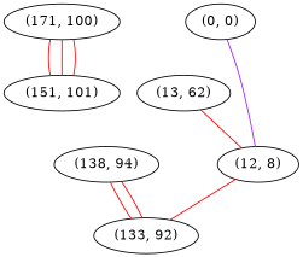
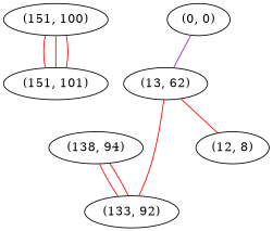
  graph {
    edge [color=red weight=1]
-   "(151, 100)" [label="(171, 100)"]
+   "(151, 100)"
    "(151, 101)"
    "(138, 94)"
    "(133, 92)"
    n5 [label="(13, 62)"]
    "(12, 8)"
    "(0, 0)"
    "(151, 100)" -- "(151, 101)"
    "(151, 100)" -- "(151, 101)"
    "(151, 100)" -- "(151, 101)"
    "(138, 94)" -- "(133, 92)"
    "(138, 94)" -- "(133, 92)"
-   "(12, 8)" -- "(133, 92)"
+   n5 -- "(133, 92)"
    n5 -- "(12, 8)"
-   "(0, 0)" -- "(12, 8)" [color=purple weight=4]
+   "(0, 0)" -- n5 [color=purple weight=4]
  }
